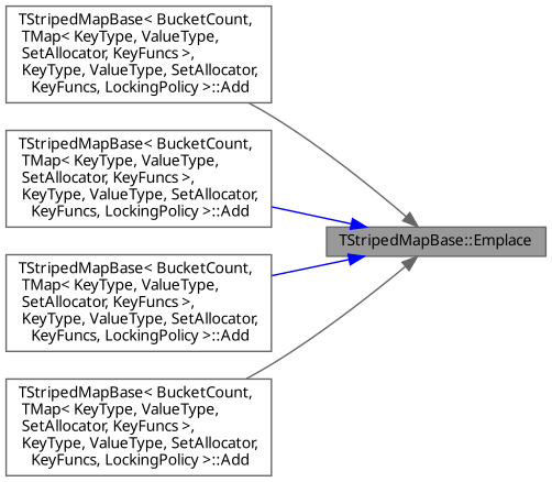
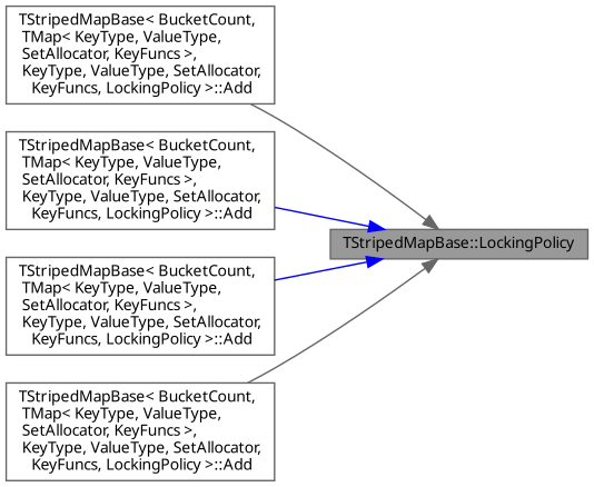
  digraph {
    rankdir=RL
    fontname="Noto Sans"
    node [color=grey40 fillcolor=white fontname="Noto Sans" fontsize=10 shape=box style=filled]
    edge [color=gray40 dir=back fontname="Noto Sans" fontsize=10 labelfontname=Helvetica labelfontsize=10 style=solid]
-   n1 [color=gray40 fillcolor=grey60 fontcolor=black height=0.2 label="TStripedMapBase::Emplace" width=0.4]
+   n1 [color=gray40 fillcolor=grey60 fontcolor=black height=0.2 label="TStripedMapBase::LockingPolicy" width=0.4]
    n2 [height=0.2 label="TStripedMapBase\< BucketCount,\l TMap\< KeyType, ValueType,\l SetAllocator, KeyFuncs \>,\l KeyType, ValueType, SetAllocator,\l KeyFuncs, LockingPolicy \>::Add" width=0.4]
    n3 [height=0.2 label="TStripedMapBase\< BucketCount,\l TMap\< KeyType, ValueType,\l SetAllocator, KeyFuncs \>,\l KeyType, ValueType, SetAllocator,\l KeyFuncs, LockingPolicy \>::Add" width=0.4]
    n4 [height=0.2 label="TStripedMapBase\< BucketCount,\l TMap\< KeyType, ValueType,\l SetAllocator, KeyFuncs \>,\l KeyType, ValueType, SetAllocator,\l KeyFuncs, LockingPolicy \>::Add" width=0.4]
    n5 [height=0.2 label="TStripedMapBase\< BucketCount,\l TMap\< KeyType, ValueType,\l SetAllocator, KeyFuncs \>,\l KeyType, ValueType, SetAllocator,\l KeyFuncs, LockingPolicy \>::Add" width=0.4]
    n1 -> n2
    n1 -> n3 [color=blue]
    n1 -> n4 [color=blue]
    n1 -> n5
  }
